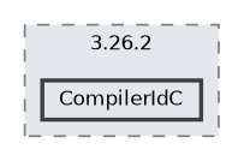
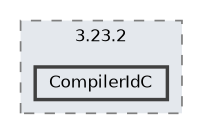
  digraph {
    compound=true
    n1 [color=grey25 fillcolor="#e4e8ed" fontname=Helvetica fontsize=10 height=0.2 label=CompilerIdC shape=box style="filled,bold" width=0.4]
    subgraph cluster_1 {
      bgcolor="#e4e8ed"
      fontname=Helvetica
      fontsize=10
-     label="3.26.2"
+     label="3.23.2"
      pencolor=grey50
      style="filled,dashed"
      n1
    }
  }
